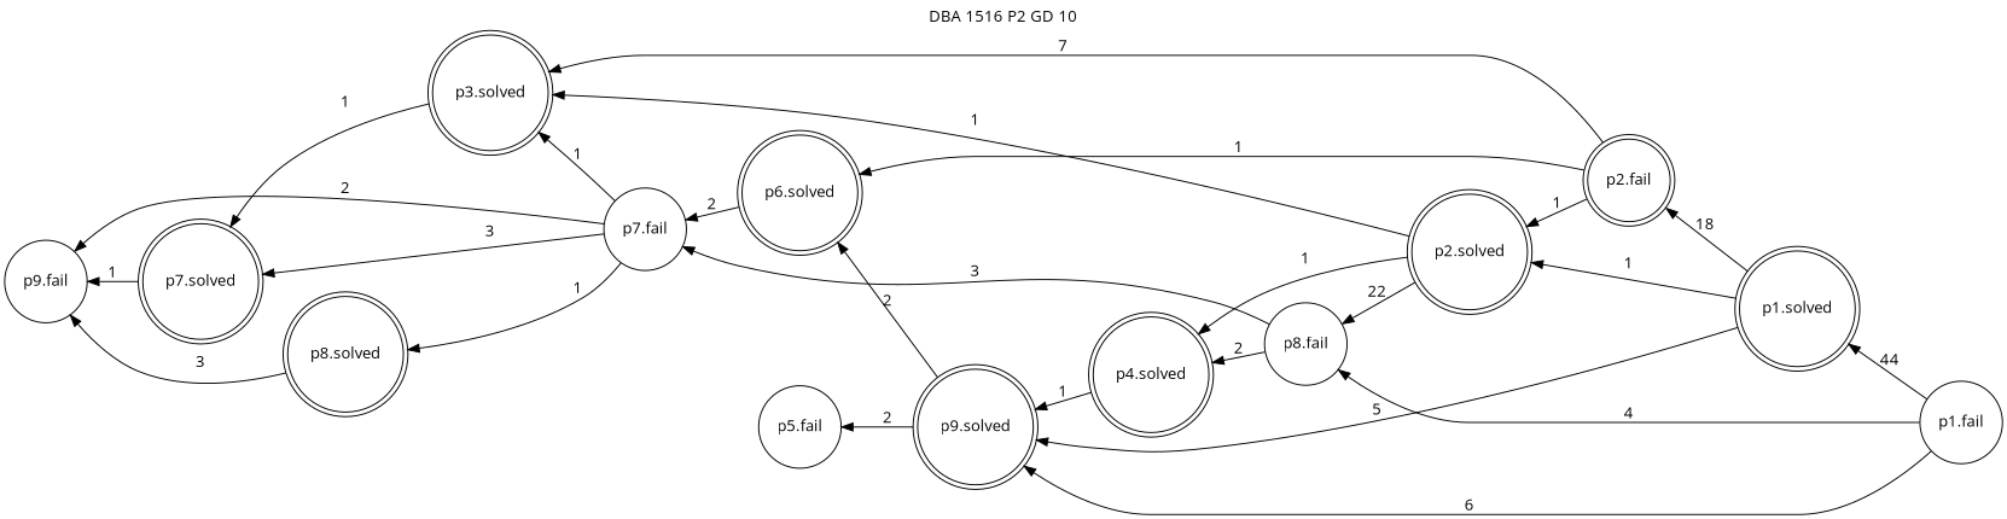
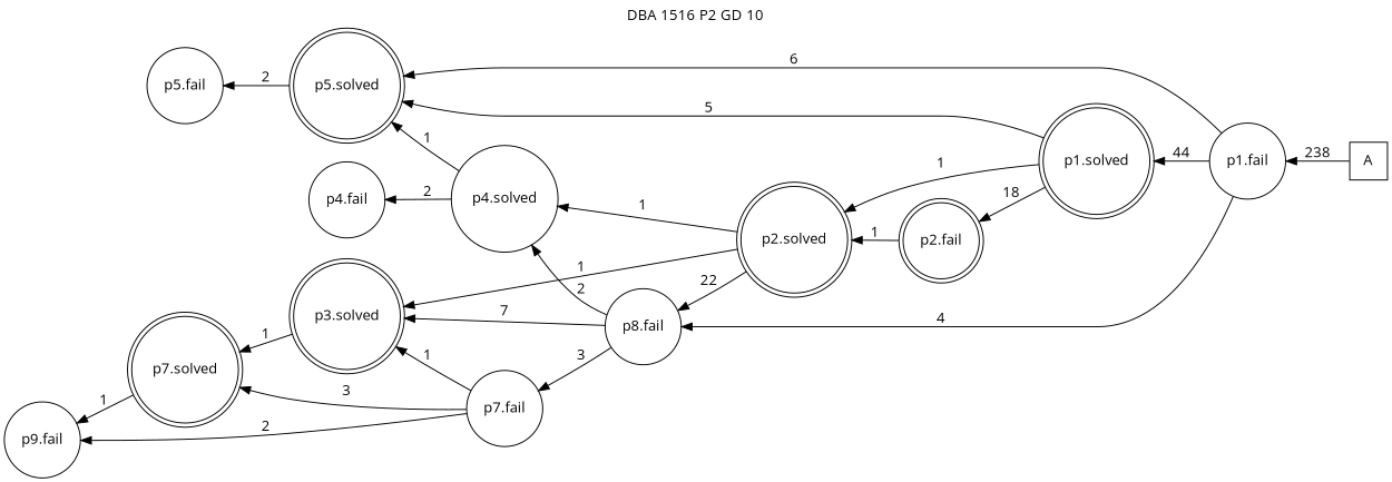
  digraph {
    fontname="Open Sans"
    label=" DBA 1516 P2 GD 10 "
    labelloc=tl
    rankdir=RL
    node [fontname="Open Sans" shape=doublecircle]
    edge [fontname="Open Sans"]
+   n1 [label=A shape=square]
    n2 [label="p1.fail" shape=circle]
    n3 [label="p1.solved"]
    n4 [label="p8.fail" shape=circle]
-   n5 [label="p9.solved"]
+   n5 [label="p5.solved"]
    n6 [label="p2.fail"]
    n7 [label="p2.solved"]
-   n8 [label="p4.solved"]
+   n8 [label="p4.solved" shape=circle]
    n9 [label="p3.solved"]
    n10 [label="p7.fail" shape=circle]
-   n11 [label="p6.solved"]
    n12 [label="p5.fail" shape=circle]
+   n13 [label="p4.fail" shape=circle]
    n14 [label="p7.solved"]
-   n15 [label="p8.solved"]
    n16 [label="p9.fail" shape=circle]
+   n1 -> n2 [label=238]
    n2 -> n3 [label=44]
    n2 -> n4 [label=4]
    n2 -> n5 [label=6]
    n3 -> n5 [label=5]
    n3 -> n6 [label=18]
    n3 -> n7 [label=1]
    n4 -> n8 [label=2]
-   n6 -> n9 [label=7]
+   n4 -> n9 [label=7]
    n4 -> n10 [label=3]
-   n5 -> n11 [label=2]
    n5 -> n12 [label=2]
    n6 -> n7 [label=1]
-   n6 -> n11 [label=1]
    n7 -> n4 [label=22]
    n7 -> n8 [label=1]
    n7 -> n9 [label=1]
    n8 -> n5 [label=1]
+   n8 -> n13 [label=2]
    n9 -> n14 [label=1]
    n10 -> n9 [label=1]
    n10 -> n14 [label=3]
-   n10 -> n15 [label=1]
    n10 -> n16 [label=2]
-   n11 -> n10 [label=2]
    n14 -> n16 [label=1]
-   n15 -> n16 [label=3]
  }
